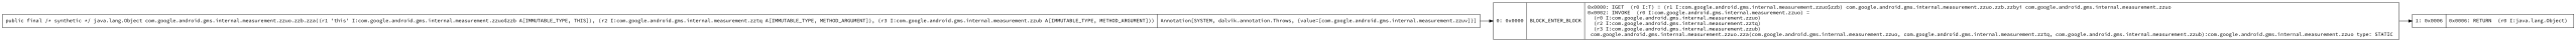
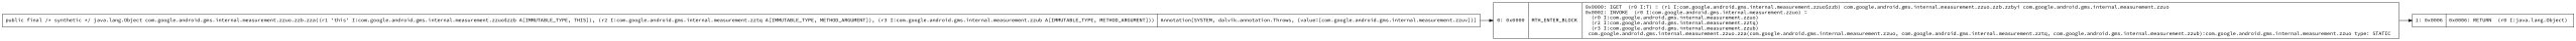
  digraph {
    rankdir=LR
    fontname="Source Code Pro"
    node [shape=record fontname="Source Code Pro"]
    edge [fontname="Source Code Pro"]
-   n1 [label="{0\:\ 0x0000|BLOCK_ENTER_BLOCK\l|0x0000: IGET  (r0 I:T) = (r1 I:com.google.android.gms.internal.measurement.zzuo$zzb) com.google.android.gms.internal.measurement.zzuo.zzb.zzbyi com.google.android.gms.internal.measurement.zzuo \l0x0002: INVOKE  (r0 I:com.google.android.gms.internal.measurement.zzuo) = \l  (r0 I:com.google.android.gms.internal.measurement.zzuo)\l  (r2 I:com.google.android.gms.internal.measurement.zztq)\l  (r3 I:com.google.android.gms.internal.measurement.zzub)\l com.google.android.gms.internal.measurement.zzuo.zza(com.google.android.gms.internal.measurement.zzuo, com.google.android.gms.internal.measurement.zztq, com.google.android.gms.internal.measurement.zzub):com.google.android.gms.internal.measurement.zzuo type: STATIC \l}"]
+   n1 [label="{0\:\ 0x0000|MTH_ENTER_BLOCK\l|0x0000: IGET  (r0 I:T) = (r1 I:com.google.android.gms.internal.measurement.zzuo$zzb) com.google.android.gms.internal.measurement.zzuo.zzb.zzbyi com.google.android.gms.internal.measurement.zzuo \l0x0002: INVOKE  (r0 I:com.google.android.gms.internal.measurement.zzuo) = \l  (r0 I:com.google.android.gms.internal.measurement.zzuo)\l  (r2 I:com.google.android.gms.internal.measurement.zztq)\l  (r3 I:com.google.android.gms.internal.measurement.zzub)\l com.google.android.gms.internal.measurement.zzuo.zza(com.google.android.gms.internal.measurement.zzuo, com.google.android.gms.internal.measurement.zztq, com.google.android.gms.internal.measurement.zzub):com.google.android.gms.internal.measurement.zzuo type: STATIC \l}"]
    n2 [label="{1\:\ 0x0006|0x0006: RETURN  (r0 I:java.lang.Object) \l}"]
    n3 [label="{public final \/* synthetic *\/ java.lang.Object com.google.android.gms.internal.measurement.zzuo.zzb.zza((r1 'this' I:com.google.android.gms.internal.measurement.zzuo$zzb A[IMMUTABLE_TYPE, THIS]), (r2 I:com.google.android.gms.internal.measurement.zztq A[IMMUTABLE_TYPE, METHOD_ARGUMENT]), (r3 I:com.google.android.gms.internal.measurement.zzub A[IMMUTABLE_TYPE, METHOD_ARGUMENT]))  | Annotation[SYSTEM, dalvik.annotation.Throws, \{value=[com.google.android.gms.internal.measurement.zzuv]\}]\l}"]
    n1 -> n2
    n3 -> n1
  }
